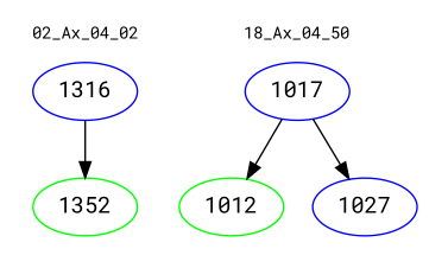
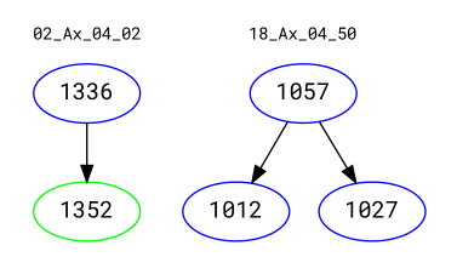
  digraph {
    fontname="Roboto Mono"
    node [color=blue fontname="Roboto Mono"]
    edge [color=black fontname="Roboto Mono"]
-   n1 [label=1316]
+   n1 [label=1336]
    n2 [color=green label=1352]
-   n3 [label=1017]
-   n4 [color=green label=1012]
+   n3 [label=1057]
+   n4 [label=1012]
    n5 [label=1027]
    subgraph cluster_1 {
      color=white
      fontsize=10
      label="02_Ax_04_02"
      n1
      n2
    }
    subgraph cluster_2 {
      color=white
      fontsize=10
      label="18_Ax_04_50"
      n3
      n4
      n5
    }
    n1 -> n2
    n3 -> n4
    n3 -> n5
  }
